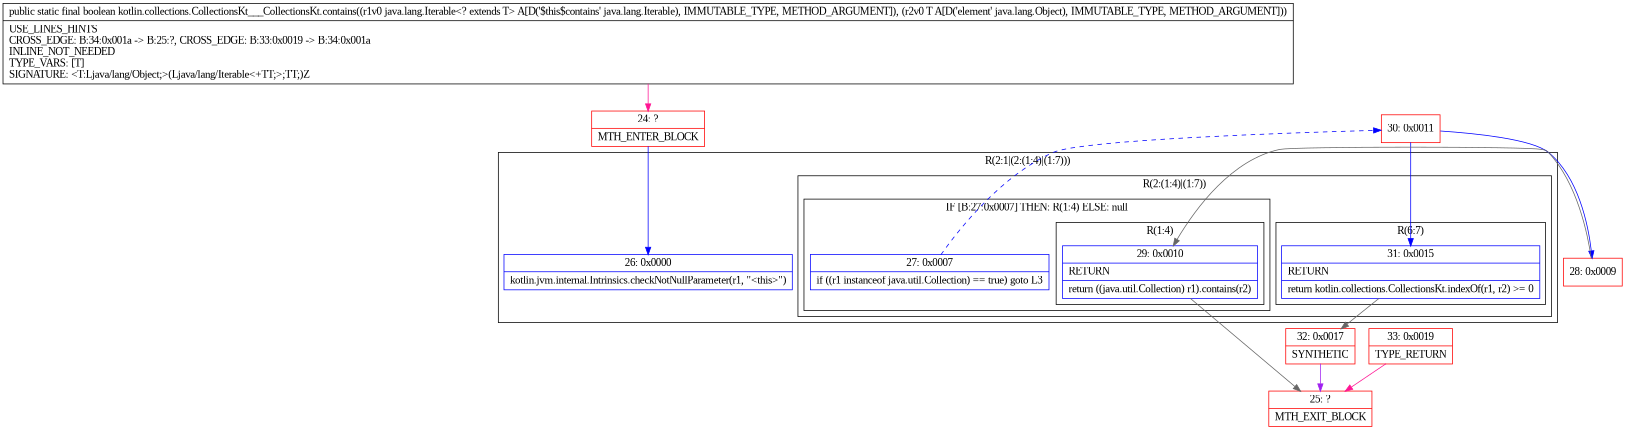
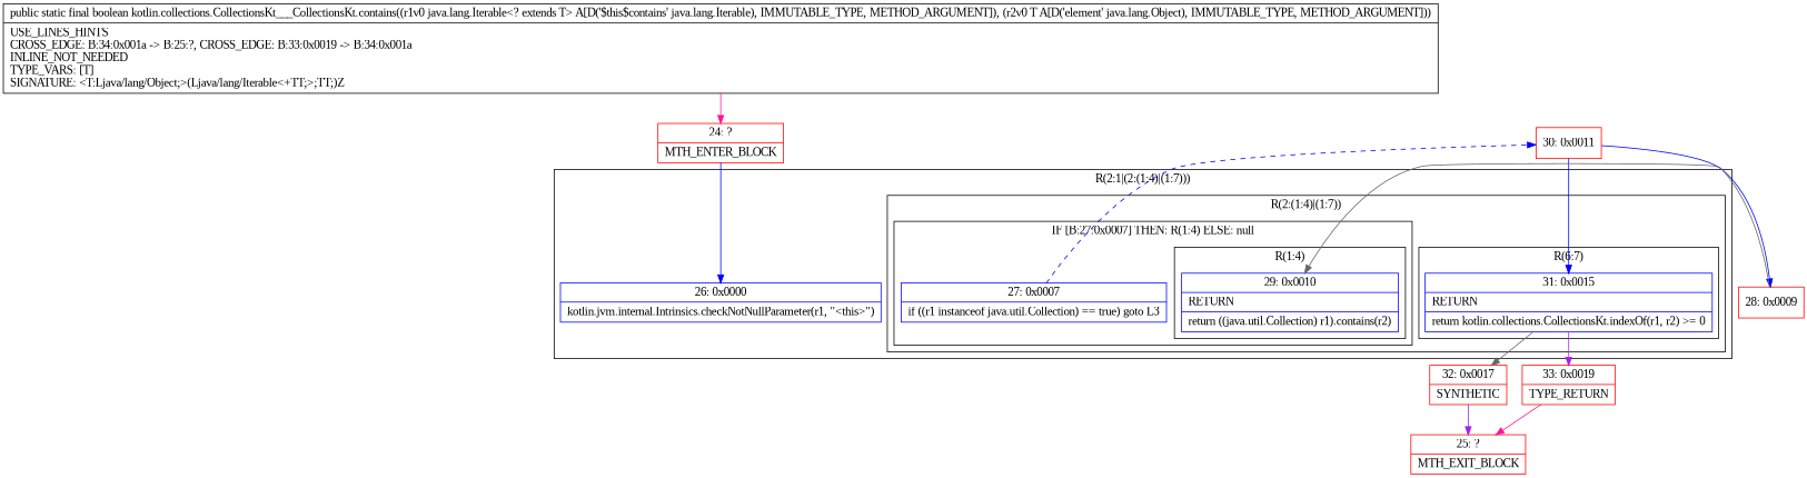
  digraph {
    fontname="Liberation Serif"
    node [color=red fontname="Liberation Serif" shape=record]
    edge [color=blue fontname="Liberation Serif"]
    n1 [color=blue label="{29\:\ 0x0010|RETURN\l|return ((java.util.Collection) r1).contains(r2)\l}"]
    n2 [color=blue label="{27\:\ 0x0007|if ((r1 instanceof java.util.Collection) == true) goto L3\l}"]
    n3 [color=blue label="{31\:\ 0x0015|RETURN\l|return kotlin.collections.CollectionsKt.indexOf(r1, r2) \>= 0\l}"]
    n4 [color=blue label="{26\:\ 0x0000|kotlin.jvm.internal.Intrinsics.checkNotNullParameter(r1, \"\<this\>\")\l}"]
    n5 [label="{25\:\ ?|MTH_EXIT_BLOCK\l}"]
    n6 [label="{30\:\ 0x0011}"]
    n7 [label="{32\:\ 0x0017|SYNTHETIC\l}"]
    n8 [label="{33\:\ 0x0019|TYPE_RETURN\l}"]
    n9 [label="{28\:\ 0x0009}"]
    n10 [label="{24\:\ ?|MTH_ENTER_BLOCK\l}"]
    n11 [label="{public static final boolean kotlin.collections.CollectionsKt___CollectionsKt.contains((r1v0 java.lang.Iterable\<? extends T\> A[D('$this$contains' java.lang.Iterable), IMMUTABLE_TYPE, METHOD_ARGUMENT]), (r2v0 T A[D('element' java.lang.Object), IMMUTABLE_TYPE, METHOD_ARGUMENT]))  | USE_LINES_HINTS\lCROSS_EDGE: B:34:0x001a \-\> B:25:?, CROSS_EDGE: B:33:0x0019 \-\> B:34:0x001a\lINLINE_NOT_NEEDED\lTYPE_VARS: [T]\lSIGNATURE: \<T:Ljava\/lang\/Object;\>(Ljava\/lang\/Iterable\<+TT;\>;TT;)Z\l}" color=""]
    subgraph cluster_1 {
      label="R(2:1|(2:(1:4)|(1:7)))"
      n4
      subgraph cluster_2 {
        label="R(2:(1:4)|(1:7))"
        subgraph cluster_3 {
          label="IF [B:27:0x0007] THEN: R(1:4) ELSE: null"
          n2
          subgraph cluster_4 {
            label="R(1:4)"
            n1
          }
        }
        subgraph cluster_5 {
          label="R(6:7)"
          n3
        }
      }
    }
-   n1 -> n5 [color=gray40]
    n2 -> n6 [style=dashed]
    n3 -> n7 [color=gray40]
+   n3 -> n8 [color=purple]
    n6 -> n3
    n6 -> n9
    n7 -> n5 [color=purple]
    n8 -> n5 [color=deeppink]
    n9 -> n1 [color=gray40]
    n10 -> n4
    n11 -> n10 [color=deeppink]
  }
